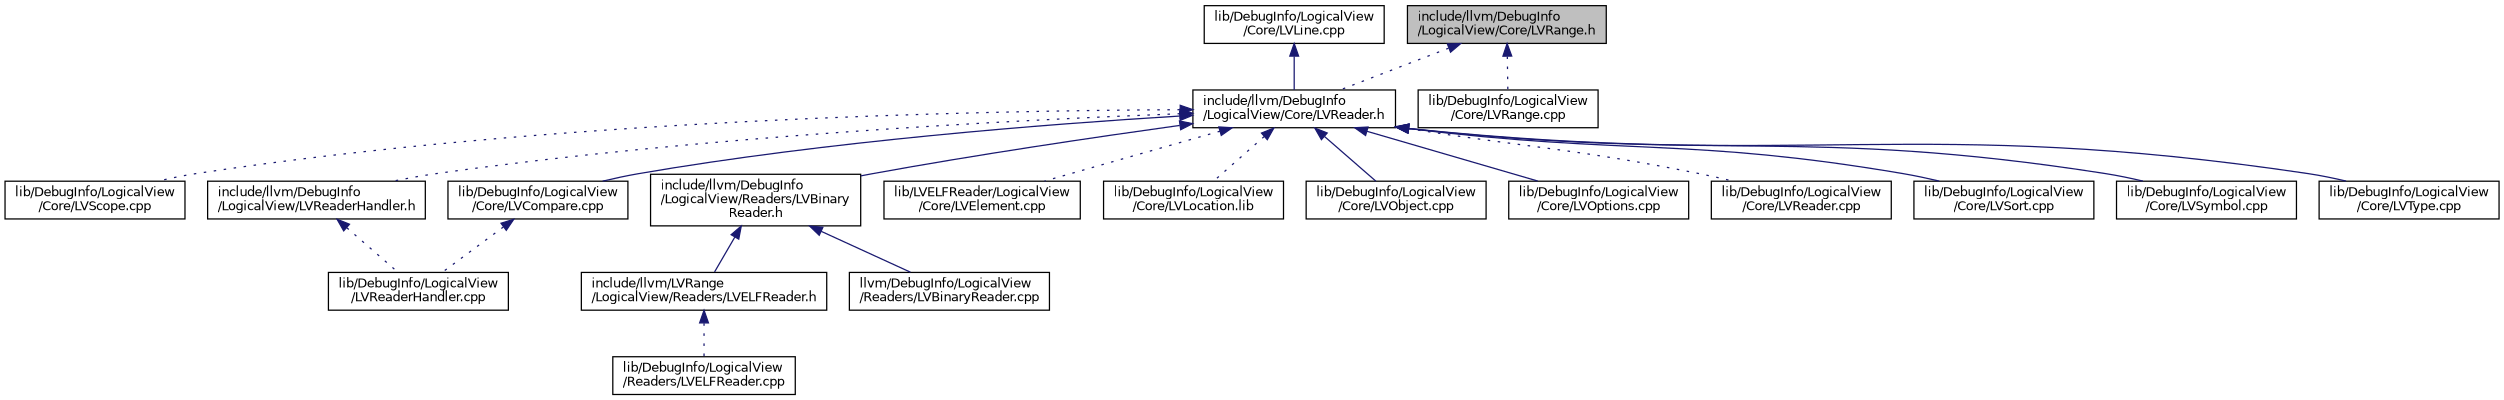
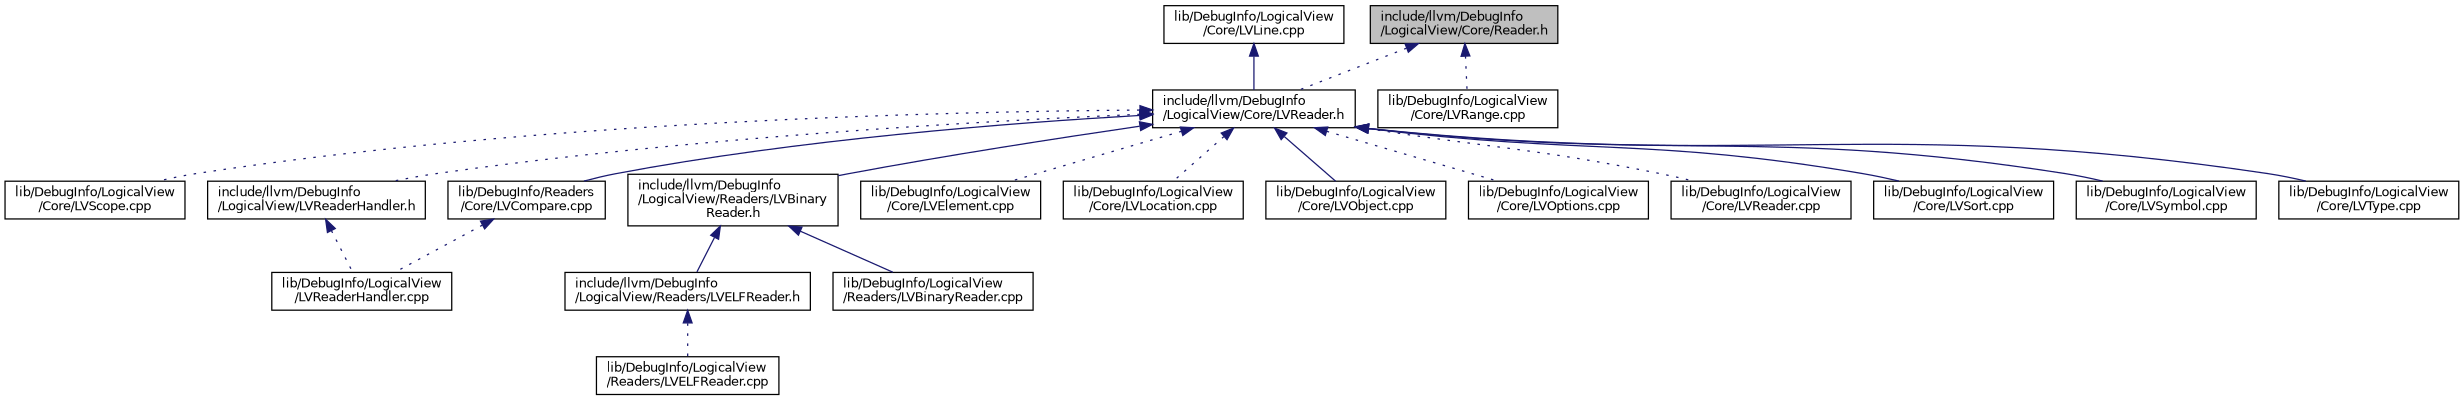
  digraph {
    node [color=black fontname=Helvetica fontsize=10 shape=record]
    edge [color=midnightblue dir=back fontname=Helvetica fontsize=10 labelfontname=Helvetica labelfontsize=10 style=dotted]
-   n1 [fillcolor=grey75 fontcolor=black height=0.2 label="include/llvm/DebugInfo\l/LogicalView/Core/LVRange.h" style=filled width=0.4]
+   n1 [fillcolor=grey75 fontcolor=black height=0.2 label="include/llvm/DebugInfo\l/LogicalView/Core/Reader.h" style=filled width=0.4]
    n2 [height=0.2 label="include/llvm/DebugInfo\l/LogicalView/Core/LVReader.h" width=0.4]
    n3 [height=0.2 label="lib/DebugInfo/LogicalView\l/Core/LVRange.cpp" width=0.4]
    n4 [height=0.2 label="lib/DebugInfo/LogicalView\l/Core/LVScope.cpp" width=0.4]
    n5 [height=0.2 label="include/llvm/DebugInfo\l/LogicalView/LVReaderHandler.h" width=0.4]
    n6 [height=0.2 label="include/llvm/DebugInfo\l/LogicalView/Readers/LVBinary\lReader.h" width=0.4]
-   n7 [height=0.2 label="lib/DebugInfo/LogicalView\l/Core/LVCompare.cpp" width=0.4]
-   n8 [height=0.2 label="lib/LVELFReader/LogicalView\l/Core/LVElement.cpp" width=0.4]
-   n9 [height=0.2 label="lib/DebugInfo/LogicalView\l/Core/LVLocation.lib" width=0.4]
+   n7 [height=0.2 label="lib/DebugInfo/Readers\l/Core/LVCompare.cpp" width=0.4]
+   n8 [height=0.2 label="lib/DebugInfo/LogicalView\l/Core/LVElement.cpp" width=0.4]
+   n9 [height=0.2 label="lib/DebugInfo/LogicalView\l/Core/LVLocation.cpp" width=0.4]
    n10 [height=0.2 label="lib/DebugInfo/LogicalView\l/Core/LVObject.cpp" width=0.4]
    n11 [height=0.2 label="lib/DebugInfo/LogicalView\l/Core/LVOptions.cpp" width=0.4]
    n12 [height=0.2 label="lib/DebugInfo/LogicalView\l/Core/LVReader.cpp" width=0.4]
    n13 [height=0.2 label="lib/DebugInfo/LogicalView\l/Core/LVSort.cpp" width=0.4]
    n14 [height=0.2 label="lib/DebugInfo/LogicalView\l/Core/LVSymbol.cpp" width=0.4]
    n15 [height=0.2 label="lib/DebugInfo/LogicalView\l/Core/LVType.cpp" width=0.4]
    n16 [height=0.2 label="lib/DebugInfo/LogicalView\l/LVReaderHandler.cpp" width=0.4]
-   n17 [height=0.2 label="include/llvm/LVRange\l/LogicalView/Readers/LVELFReader.h" width=0.4]
-   n18 [height=0.2 label="llvm/DebugInfo/LogicalView\l/Readers/LVBinaryReader.cpp" width=0.4]
+   n17 [height=0.2 label="include/llvm/DebugInfo\l/LogicalView/Readers/LVELFReader.h" width=0.4]
+   n18 [height=0.2 label="lib/DebugInfo/LogicalView\l/Readers/LVBinaryReader.cpp" width=0.4]
    n19 [height=0.2 label="lib/DebugInfo/LogicalView\l/Core/LVLine.cpp" width=0.4]
    n20 [height=0.2 label="lib/DebugInfo/LogicalView\l/Readers/LVELFReader.cpp" width=0.4]
    n1 -> n2
    n1 -> n3
    n2 -> n4
    n2 -> n5
    n2 -> n6 [style=solid]
    n2 -> n7 [style=solid]
    n2 -> n8
    n2 -> n9
    n2 -> n10 [style=solid]
-   n2 -> n11 [style=solid]
+   n2 -> n11
    n2 -> n12
    n2 -> n13 [style=solid]
    n2 -> n14 [style=solid]
    n2 -> n15 [style=solid]
    n5 -> n16
    n6 -> n17 [style=solid]
    n6 -> n18 [style=solid]
    n7 -> n16
    n17 -> n20
    n19 -> n2 [style=solid]
  }
